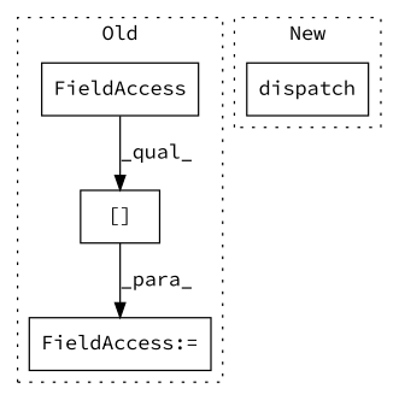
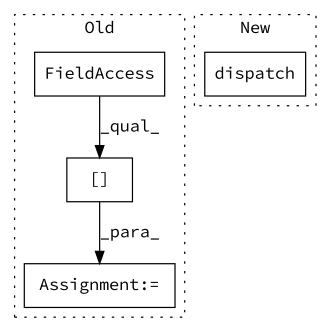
  digraph {
    fontname="Source Code Pro"
    node [shape=box fontname="Source Code Pro"]
    edge [fontname="Source Code Pro"]
    n1 [a=2 l="18,1" label="[]" s="999,1020"]
    n2 [a=22 l=17 label=FieldAccess s=999]
-   n3 [a=7 l=2 label="FieldAccess:=" s=997]
+   n3 [a=7 l=2 label="Assignment:=" s=997]
    n4 [a=32 l="9,1" label=dispatch s="1021,1037"]
    subgraph cluster_1 {
      label=Old
      style=dotted
      n1
      n2
      n3
    }
    subgraph cluster_2 {
      label=New
      style=dotted
      n4
    }
    n1 -> n3 [label=_para_]
    n2 -> n1 [label=_qual_]
  }
